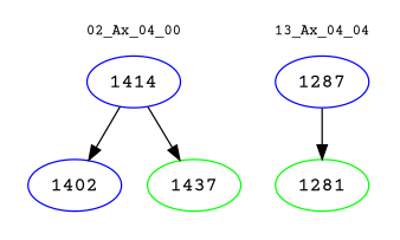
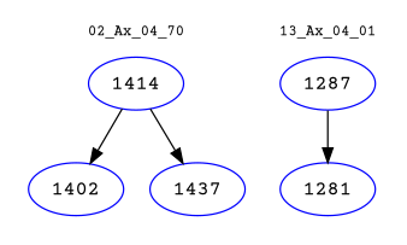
  digraph {
    fontname="Courier Prime"
    node [color=blue fontname="Courier Prime"]
    edge [color=black fontname="Courier Prime"]
    n1 [label=1414]
    n2 [label=1402]
-   n3 [color=green label=1437]
+   n3 [label=1437]
    n4 [label=1287]
-   n5 [color=green label=1281]
+   n5 [label=1281]
    subgraph cluster_1 {
      color=white
      fontsize=10
-     label="02_Ax_04_00"
+     label="02_Ax_04_70"
      n1
      n2
      n3
    }
    subgraph cluster_2 {
      color=white
      fontsize=10
-     label="13_Ax_04_04"
+     label="13_Ax_04_01"
      n4
      n5
    }
    n1 -> n2
    n1 -> n3
    n4 -> n5
  }
